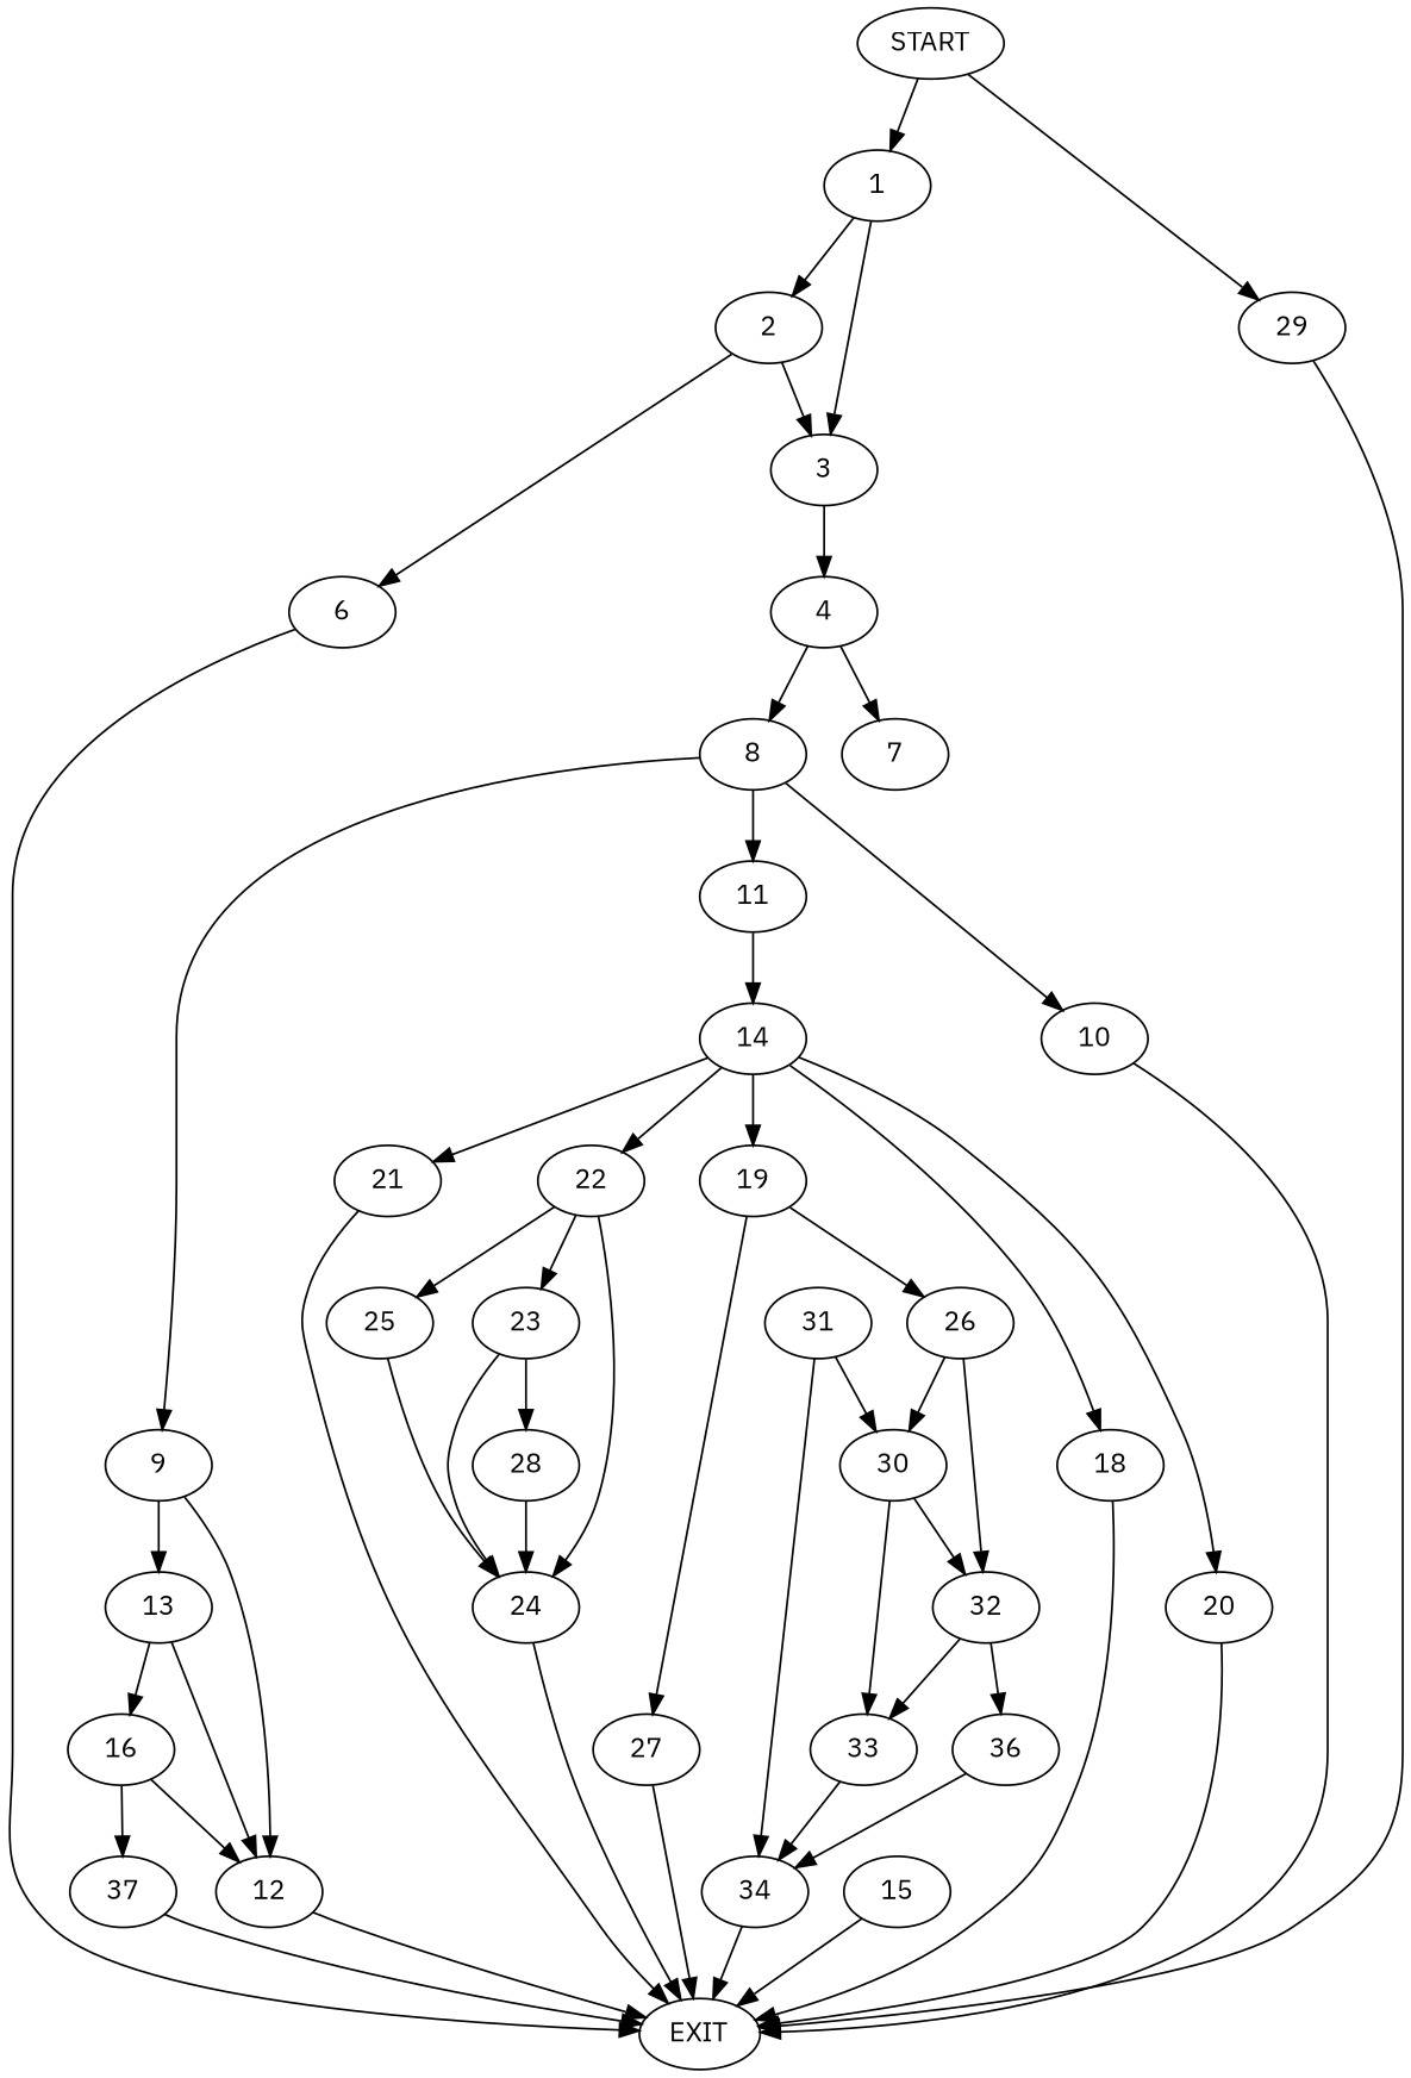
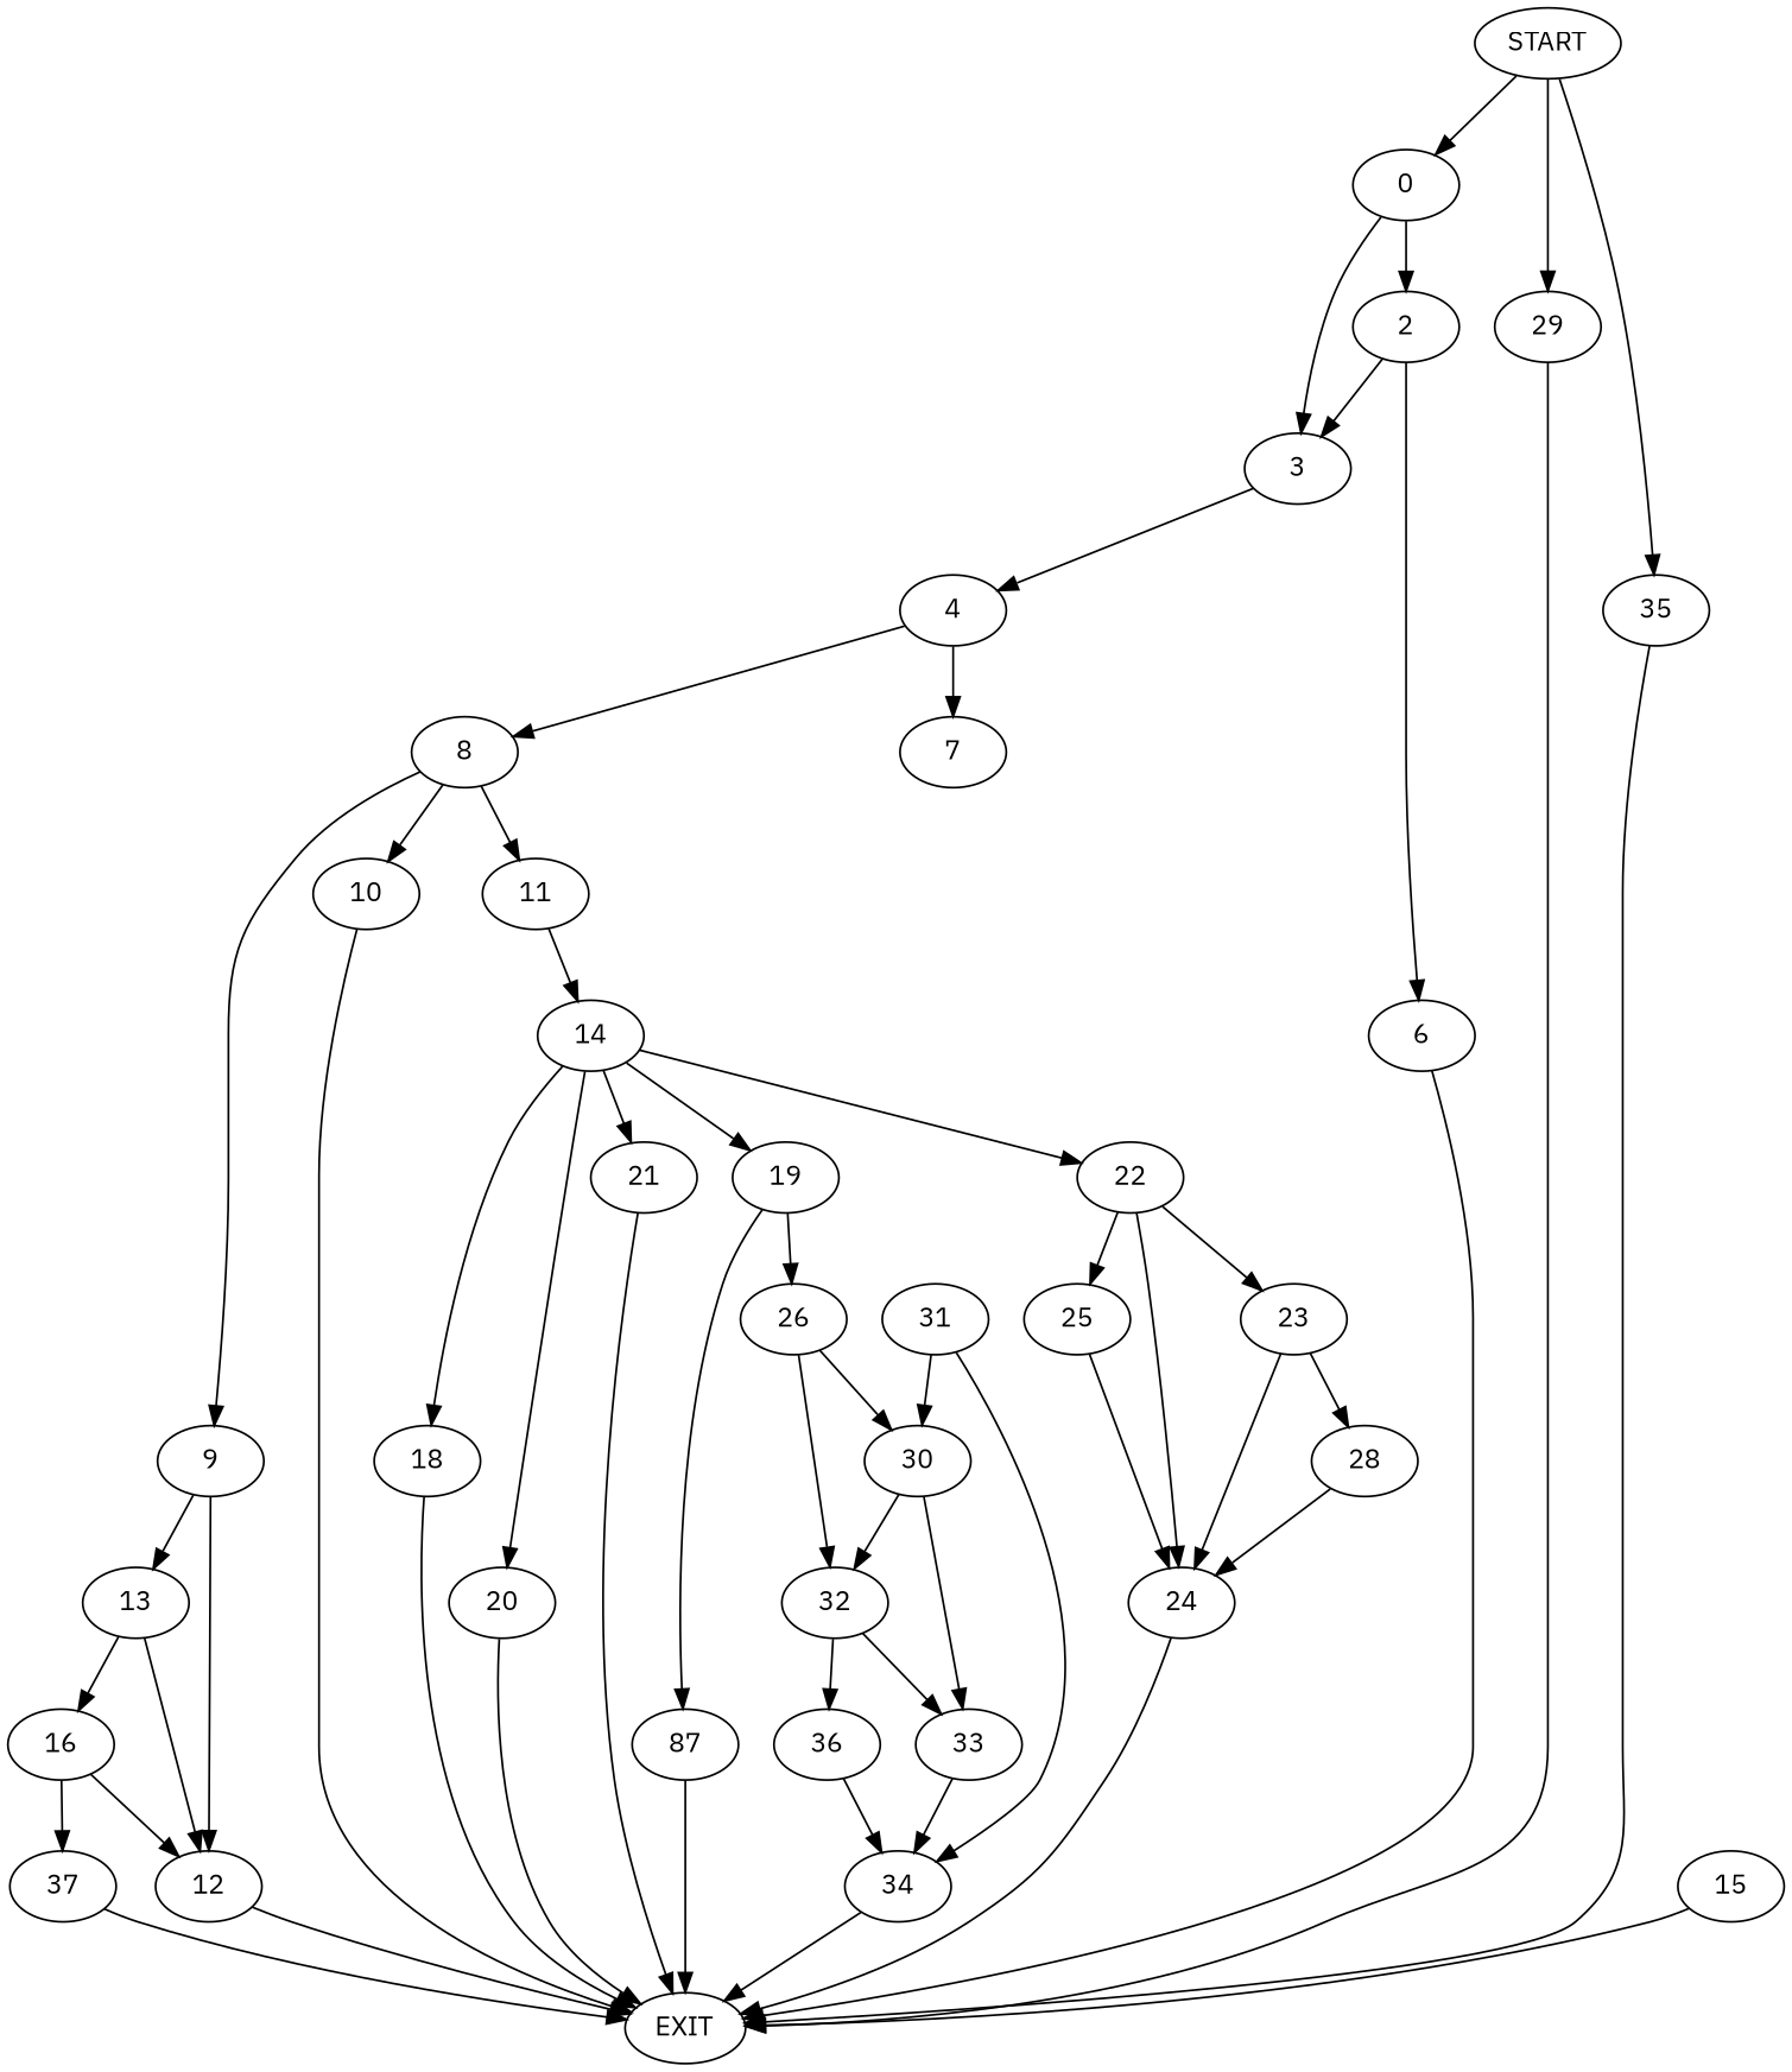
  digraph {
    fontname="IBM Plex Sans"
    node [fontname="IBM Plex Sans"]
    edge [fontname="IBM Plex Sans"]
    n1 [label=START]
-   1
+   1 [label=0]
    29
+   35
    2
    3
    n7 [label=EXIT]
    6
    4
    7
    8
    9
    10
    11
    12
    13
    14
    16
    18
    19
    20
    21
    22
    15
    n25 [label=37]
    26
-   27
+   27 [label=87]
    23
    24
    25
    30
    32
    28
    33
    31
    34
    36
    n1 -> 1
    n1 -> 29
+   n1 -> 35
    1 -> 2
    1 -> 3
    29 -> n7
+   35 -> n7
    2 -> 3
    2 -> 6
    3 -> 4
    6 -> n7
    4 -> 7
    4 -> 8
    8 -> 9
    8 -> 10
    8 -> 11
    9 -> 12
    9 -> 13
    10 -> n7
    11 -> 14
    12 -> n7
    13 -> 12
    13 -> 16
    14 -> 18
    14 -> 19
    14 -> 20
    14 -> 21
    14 -> 22
    16 -> 12
    16 -> n25
    18 -> n7
    19 -> 26
    19 -> 27
    20 -> n7
    21 -> n7
    22 -> 23
    22 -> 24
    22 -> 25
    15 -> n7
    n25 -> n7
    26 -> 30
    26 -> 32
    27 -> n7
    23 -> 24
    23 -> 28
    24 -> n7
    25 -> 24
    30 -> 32
    30 -> 33
    32 -> 33
    32 -> 36
    28 -> 24
    33 -> 34
    31 -> 30
    31 -> 34
    34 -> n7
    36 -> 34
  }
